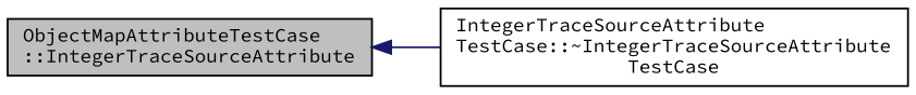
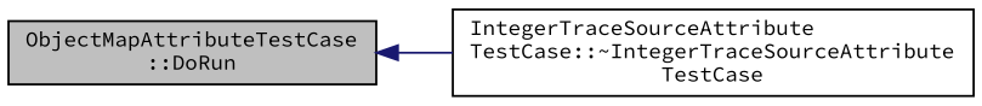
  digraph {
    rankdir=LR
    fontname="Source Code Pro"
    node [color=black fontname="Source Code Pro" fontsize=10 shape=record style=filled]
-   n1 [fillcolor=grey75 fontcolor=black height=0.2 label="ObjectMapAttributeTestCase\l::IntegerTraceSourceAttribute" width=0.4]
+   n1 [fillcolor=grey75 fontcolor=black height=0.2 label="ObjectMapAttributeTestCase\l::DoRun" width=0.4]
    n2 [fillcolor=white height=0.2 label="IntegerTraceSourceAttribute\lTestCase::~IntegerTraceSourceAttribute\lTestCase" width=0.4]
    n1 -> n2 [color=midnightblue dir=back fontname="Source Code Pro" fontsize=10 labelfontname=Helvetica labelfontsize=10 style=solid]
  }
